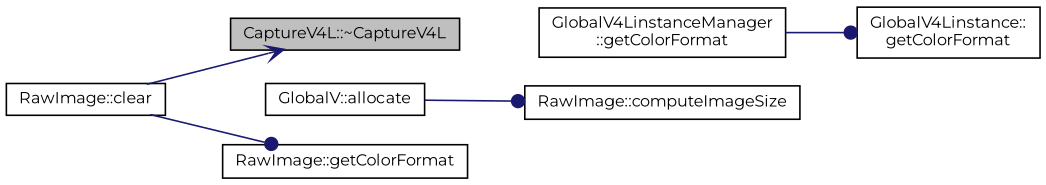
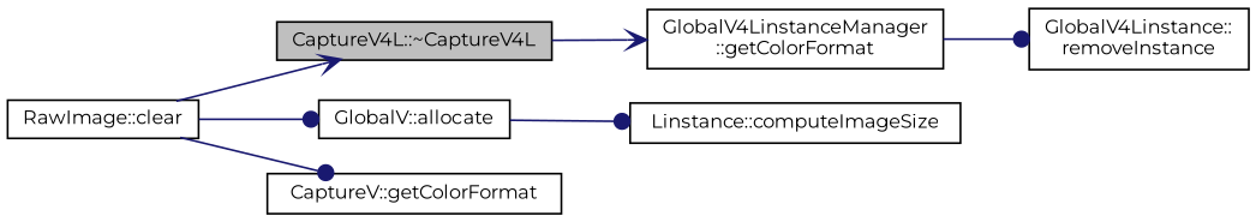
  digraph {
    fontname=Montserrat
    rankdir=LR
    node [color=black fillcolor=white fontname=Montserrat fontsize=10 shape=record style=filled]
    edge [arrowhead=dot color=midnightblue fontname=Montserrat fontsize=10 labelfontname=Helvetica labelfontsize=10 style=solid]
    n1 [fillcolor=grey75 fontcolor=black height=0.2 label="CaptureV4L::~CaptureV4L" width=0.4]
    n2 [height=0.2 label="GlobalV4LinstanceManager\l::getColorFormat" width=0.4]
    n3 [height=0.2 label="RawImage::clear" width=0.4]
    n4 [height=0.2 label="GlobalV::allocate" width=0.4]
-   n5 [height=0.2 label="RawImage::getColorFormat" width=0.4]
-   n6 [height=0.2 label="GlobalV4Linstance::\lgetColorFormat" width=0.4]
-   n7 [height=0.2 label="RawImage::computeImageSize" width=0.4]
+   n5 [height=0.2 label="CaptureV::getColorFormat" width=0.4]
+   n6 [height=0.2 label="GlobalV4Linstance::\lremoveInstance" width=0.4]
+   n7 [height=0.2 label="Linstance::computeImageSize" width=0.4]
+   n1 -> n2 [arrowhead=vee]
    n2 -> n6
    n3 -> n1 [arrowhead=vee]
+   n3 -> n4
    n3 -> n5
    n4 -> n7
  }
